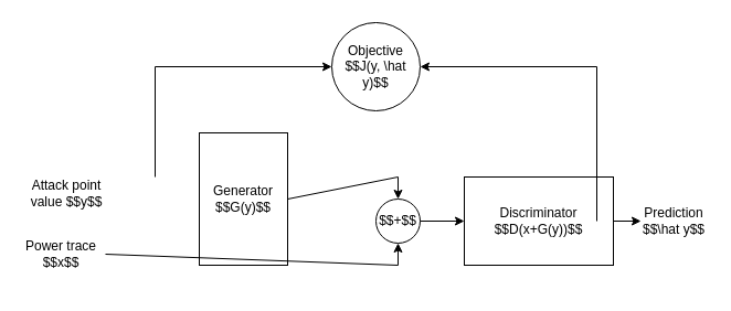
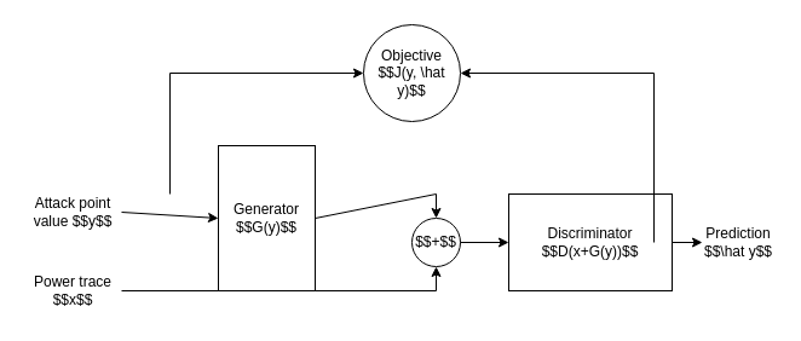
  <mxCell id="0" />
  <mxCell id="1" parent="0" />
  <mxCell id="2" value="Generator $$G(y)$$" style="whiteSpace=wrap;html=1;aspect=fixed;" vertex="1" parent="1"><mxGeometry x="180" y="120" width="80" height="120" as="geometry" /></mxCell>
+ <mxCell id="3" value="" style="endArrow=classic;html=1;rounded=0;entryX=0;entryY=0.5;entryDx=0;entryDy=0;exitX=1;exitY=0.5;exitDx=0;exitDy=0;" edge="1" parent="1" source="4" target="2"><mxGeometry width="50" height="50" relative="1" as="geometry"><mxPoint x="140" y="160" as="sourcePoint" /><mxPoint x="130" y="90" as="targetPoint" /></mxGeometry></mxCell>
  <mxCell id="4" value="Attack point value $$y$$" style="text;html=1;strokeColor=none;fillColor=none;align=center;verticalAlign=middle;whiteSpace=wrap;rounded=0;" vertex="1" parent="1"><mxGeometry x="20" y="160" width="80" height="30" as="geometry" /></mxCell>
- <mxCell id="5" value="Power trace $$x$$" style="text;html=1;strokeColor=none;fillColor=none;align=center;verticalAlign=middle;whiteSpace=wrap;rounded=0;" vertex="1" parent="1"><mxGeometry x="15" y="210" width="80" height="40" as="geometry" /></mxCell>
+ <mxCell id="5" value="Power trace $$x$$" style="text;html=1;strokeColor=none;fillColor=none;align=center;verticalAlign=middle;whiteSpace=wrap;rounded=0;" vertex="1" parent="1"><mxGeometry x="20" y="220" width="80" height="40" as="geometry" /></mxCell>
  <mxCell id="6" value="" style="endArrow=classic;html=1;rounded=0;exitX=1;exitY=0.5;exitDx=0;exitDy=0;entryX=0.5;entryY=1;entryDx=0;entryDy=0;" edge="1" parent="1" source="5" target="7"><mxGeometry width="50" height="50" relative="1" as="geometry"><mxPoint x="210" y="300" as="sourcePoint" /><mxPoint x="340" y="240" as="targetPoint" /><Array as="points"><mxPoint x="360" y="240" /></Array></mxGeometry></mxCell>
  <mxCell id="7" value="$$+$$" style="ellipse;whiteSpace=wrap;html=1;aspect=fixed;" vertex="1" parent="1"><mxGeometry x="340" y="180" width="40" height="40" as="geometry" /></mxCell>
  <mxCell id="8" value="" style="endArrow=classic;html=1;rounded=0;exitX=1;exitY=0.5;exitDx=0;exitDy=0;entryX=0.5;entryY=0;entryDx=0;entryDy=0;" edge="1" parent="1" source="2" target="7"><mxGeometry width="50" height="50" relative="1" as="geometry"><mxPoint x="540" y="160" as="sourcePoint" /><mxPoint x="590" y="110" as="targetPoint" /><Array as="points"><mxPoint x="360" y="160" /></Array></mxGeometry></mxCell>
  <mxCell id="9" value="Discriminator $$D(x+G(y))$$" style="whiteSpace=wrap;html=1;aspect=fixed;" vertex="1" parent="1"><mxGeometry x="420" y="160" width="135" height="80" as="geometry" /></mxCell>
  <mxCell id="10" value="" style="endArrow=classic;html=1;rounded=0;exitX=1;exitY=0.5;exitDx=0;exitDy=0;entryX=0;entryY=0.5;entryDx=0;entryDy=0;" edge="1" parent="1" source="7" target="9"><mxGeometry width="50" height="50" relative="1" as="geometry"><mxPoint x="580" y="370" as="sourcePoint" /><mxPoint x="630" y="320" as="targetPoint" /></mxGeometry></mxCell>
  <mxCell id="11" value="" style="endArrow=classic;html=1;rounded=0;exitX=1;exitY=0.5;exitDx=0;exitDy=0;" edge="1" parent="1" source="9"><mxGeometry width="50" height="50" relative="1" as="geometry"><mxPoint x="560" y="220" as="sourcePoint" /><mxPoint x="580" y="200" as="targetPoint" /></mxGeometry></mxCell>
  <mxCell id="12" value="Prediction $$\hat y$$" style="text;html=1;strokeColor=none;fillColor=none;align=center;verticalAlign=middle;whiteSpace=wrap;rounded=0;" vertex="1" parent="1"><mxGeometry x="580" y="185" width="60" height="30" as="geometry" /></mxCell>
  <mxCell id="13" value="Objective $$J(y, \hat y)$$" style="ellipse;whiteSpace=wrap;html=1;aspect=fixed;" vertex="1" parent="1"><mxGeometry x="300" y="20" width="80" height="80" as="geometry" /></mxCell>
  <mxCell id="14" value="" style="endArrow=classic;html=1;rounded=0;entryX=1;entryY=0.5;entryDx=0;entryDy=0;" edge="1" parent="1" target="13"><mxGeometry width="50" height="50" relative="1" as="geometry"><mxPoint x="540" y="200" as="sourcePoint" /><mxPoint x="600" y="10" as="targetPoint" /><Array as="points"><mxPoint x="540" y="60" /></Array></mxGeometry></mxCell>
  <mxCell id="15" value="" style="endArrow=classic;html=1;rounded=0;entryX=0;entryY=0.5;entryDx=0;entryDy=0;" edge="1" parent="1" target="13"><mxGeometry width="50" height="50" relative="1" as="geometry"><mxPoint x="140" y="160" as="sourcePoint" /><mxPoint x="260" y="-20" as="targetPoint" /><Array as="points"><mxPoint x="140" y="60" /></Array></mxGeometry></mxCell>
